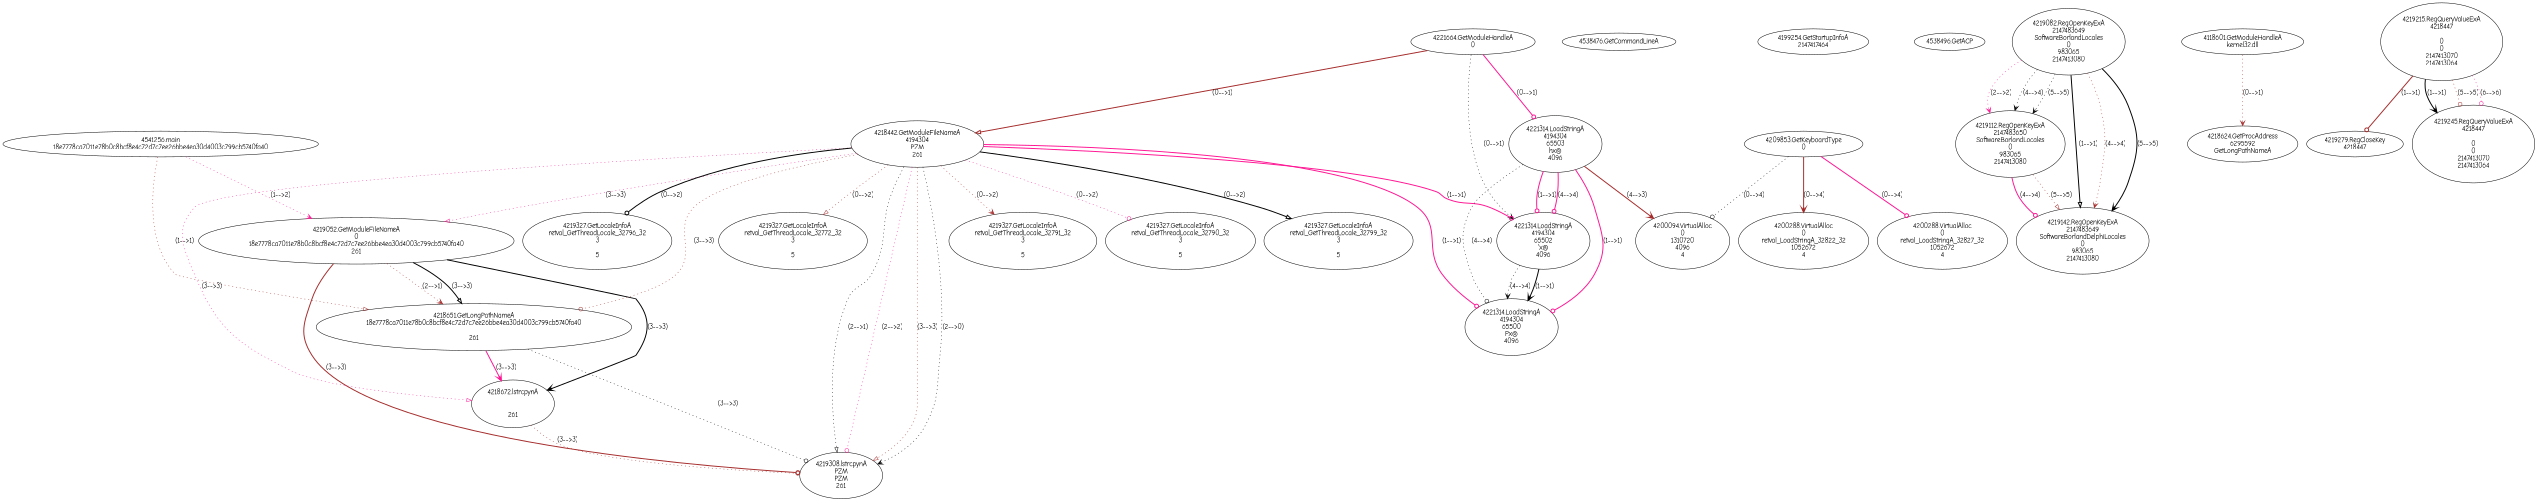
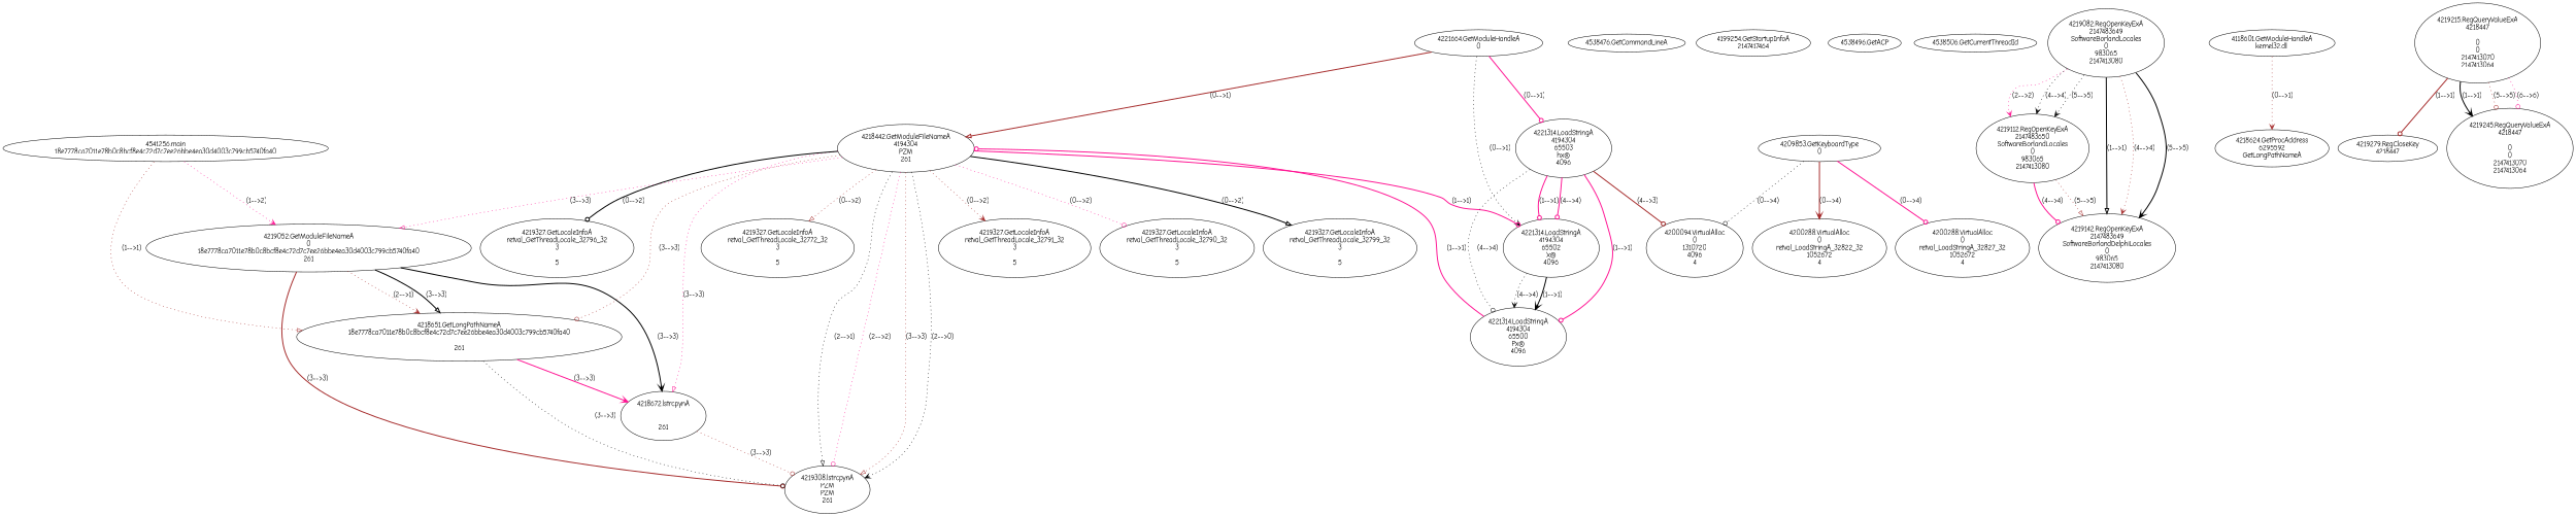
  digraph {
    fontname="Comic Neue"
    node [fontname="Comic Neue"]
    edge [arrowhead=odot color=black fontname="Comic Neue" style=dotted]
    n1 [label="4541256.main\n18e7778ca7011e78b0c8bcf8e4c72d7c7ee26bbe4ea30d4003c799cb5740fa40"]
    n2 [label="4219052.GetModuleFileNameA\n0\n18e7778ca7011e78b0c8bcf8e4c72d7c7ee26bbe4ea30d4003c799cb5740fa40\n261"]
    n3 [label="4218651.GetLongPathNameA\n18e7778ca7011e78b0c8bcf8e4c72d7c7ee26bbe4ea30d4003c799cb5740fa40\n\n261"]
    n4 [label="4218672.lstrcpynA\n\n\n261"]
    n5 [label="4219308.lstrcpynA\nPZM\nPZM\n261"]
    n6 [label="4221664.GetModuleHandleA\n0"]
    n7 [label="4218442.GetModuleFileNameA\n4194304\nPZM\n261"]
    n8 [label="4221314.LoadStringA\n4194304\n65503\nhx@\n4096"]
    n9 [label="4221314.LoadStringA\n4194304\n65502\n`x@\n4096"]
    n10 [label="4221314.LoadStringA\n4194304\n65500\nPx@\n4096"]
    n11 [label="4219327.GetLocaleInfoA\nretval_GetThreadLocale_32791_32\n3\n\n5"]
    n12 [label="4219327.GetLocaleInfoA\nretval_GetThreadLocale_32790_32\n3\n\n5"]
    n13 [label="4219327.GetLocaleInfoA\nretval_GetThreadLocale_32799_32\n3\n\n5"]
    n14 [label="4219327.GetLocaleInfoA\nretval_GetThreadLocale_32796_32\n3\n\n5"]
    n15 [label="4219327.GetLocaleInfoA\nretval_GetThreadLocale_32772_32\n3\n\n5"]
    n16 [label="4200094.VirtualAlloc\n0\n1310720\n4096\n4"]
    n17 [label="4209853.GetKeyboardType\n0"]
    n18 [label="4200288.VirtualAlloc\n0\nretval_LoadStringA_32822_32\n1052672\n4"]
    n19 [label="4200288.VirtualAlloc\n0\nretval_LoadStringA_32827_32\n1052672\n4"]
    n20 [label="4538476.GetCommandLineA\n"]
    n21 [label="4199254.GetStartupInfoA\n2147417464"]
    n22 [label="4538496.GetACP\n"]
+   n23 [label="4538506.GetCurrentThreadId\n"]
    n24 [label="4219082.RegOpenKeyExA\n2147483649\nSoftware\Borland\Locales\n0\n983065\n2147413080"]
    n25 [label="4219112.RegOpenKeyExA\n2147483650\nSoftware\Borland\Locales\n0\n983065\n2147413080"]
    n26 [label="4219142.RegOpenKeyExA\n2147483649\nSoftware\Borland\Delphi\Locales\n0\n983065\n2147413080"]
    n27 [label="4118601.GetModuleHandleA\nkernel32.dll"]
    n28 [label="4218624.GetProcAddress\n6295592\nGetLongPathNameA"]
    n29 [label="4219215.RegQueryValueExA\n4218447\n\n0\n0\n2147413070\n2147413064"]
    n30 [label="4219279.RegCloseKey\n4218447"]
    n31 [label="4219245.RegQueryValueExA\n4218447\n\n0\n0\n2147413070\n2147413064"]
    n1 -> n2 [arrowhead=vee color=deeppink label="(1-->2)"]
    n1 -> n3 [arrowhead=onormal color=brown label="(1-->1)"]
    n2 -> n3 [arrowhead=vee color=brown label="(2-->1)"]
    n2 -> n3 [arrowhead=onormal label="(3-->3)" style=bold]
    n2 -> n4 [arrowhead=vee label="(3-->3)" style=bold]
    n2 -> n5 [color=brown label="(3-->3)" style=bold]
    n3 -> n4 [arrowhead=vee color=deeppink label="(3-->3)" style=bold]
    n3 -> n5 [label="(3-->3)"]
    n4 -> n5 [color=brown label="(3-->3)"]
    n6 -> n7 [arrowhead=onormal color=brown label="(0-->1)" style=bold]
    n6 -> n8 [color=deeppink label="(0-->1)" style=bold]
    n6 -> n9 [arrowhead=vee label="(0-->1)"]
    n7 -> n2 [arrowhead=onormal color=deeppink label="(3-->3)"]
    n7 -> n3 [color=brown label="(3-->3)"]
    n7 -> n4 [arrowhead=onormal color=deeppink label="(3-->3)"]
    n7 -> n5 [arrowhead=onormal label="(2-->1)"]
    n7 -> n5 [color=deeppink label="(2-->2)"]
    n7 -> n5 [arrowhead=onormal color=brown label="(3-->3)"]
    n7 -> n5 [arrowhead=vee label="(2-->0)"]
    n7 -> n9 [color=deeppink label="(1-->1)" style=bold]
-   n7 -> n10 [color=deeppink label="(1-->1)" style=bold]
+   n10 -> n7 [color=deeppink label="(1-->1)" style=bold]
    n7 -> n11 [arrowhead=vee color=brown label="(0-->2)"]
    n7 -> n12 [color=deeppink label="(0-->2)"]
    n7 -> n13 [arrowhead=onormal label="(0-->2)" style=bold]
    n7 -> n14 [label="(0-->2)" style=bold]
    n7 -> n15 [arrowhead=onormal color=brown label="(0-->2)"]
    n8 -> n9 [color=deeppink label="(1-->1)" style=bold]
    n8 -> n9 [color=deeppink label="(4-->4)" style=bold]
    n8 -> n10 [color=deeppink label="(1-->1)" style=bold]
    n8 -> n10 [label="(4-->4)"]
-   n8 -> n16 [arrowhead=vee color=brown label="(4-->3)" style=bold]
+   n8 -> n16 [color=brown label="(4-->3)" style=bold]
    n9 -> n10 [arrowhead=vee label="(1-->1)" style=bold]
    n9 -> n10 [arrowhead=vee label="(4-->4)"]
    n17 -> n16 [label="(0-->4)"]
    n17 -> n18 [arrowhead=vee color=brown label="(0-->4)" style=bold]
    n17 -> n19 [color=deeppink label="(0-->4)" style=bold]
    n24 -> n25 [arrowhead=vee color=deeppink label="(2-->2)"]
    n24 -> n25 [arrowhead=vee label="(4-->4)"]
    n24 -> n25 [arrowhead=vee label="(5-->5)"]
    n24 -> n26 [arrowhead=onormal label="(1-->1)" style=bold]
    n24 -> n26 [arrowhead=vee color=brown label="(4-->4)"]
    n24 -> n26 [arrowhead=vee label="(5-->5)" style=bold]
    n25 -> n26 [color=deeppink label="(4-->4)" style=bold]
    n25 -> n26 [arrowhead=onormal color=brown label="(5-->5)"]
    n27 -> n28 [arrowhead=vee color=brown label="(0-->1)"]
    n29 -> n30 [color=brown label="(1-->1)" style=bold]
    n29 -> n31 [arrowhead=vee label="(1-->1)" style=bold]
    n29 -> n31 [color=brown label="(5-->5)"]
    n29 -> n31 [color=deeppink label="(6-->6)"]
  }
